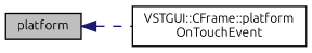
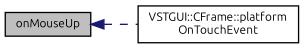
  digraph {
    rankdir=LR
    fontname=Ubuntu
    node [color=black fontname=Ubuntu fontsize=9 shape=record]
-   n1 [fillcolor=grey75 fontcolor=black height=0.2 label=platform style=filled width=0.4]
+   n1 [fillcolor=grey75 fontcolor=black height=0.2 label=onMouseUp style=filled width=0.4]
    n2 [height=0.2 label="VSTGUI::CFrame::platform\lOnTouchEvent" width=0.4]
    n1 -> n2 [color=midnightblue dir=back fontname=Ubuntu fontsize=9 labelfontname=Arial labelfontsize=9 style=dashed]
  }
